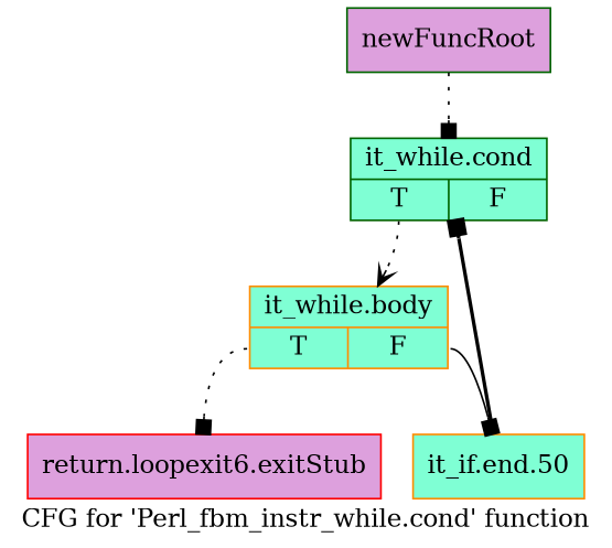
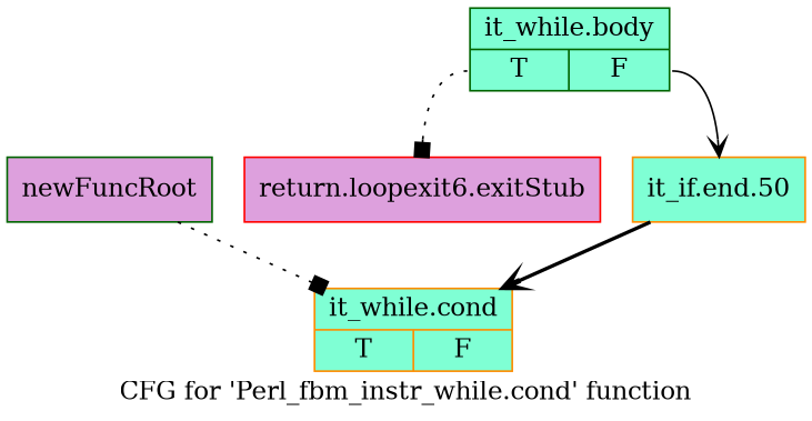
  digraph {
    label="CFG for 'Perl_fbm_instr_while.cond' function"
    node [color=darkgreen fillcolor=aquamarine shape=record style=filled]
    edge [arrowhead=box style=dotted]
    n1 [fillcolor=plum label="{newFuncRoot}"]
-   n2 [label="{it_while.cond|{<s0>T|<s1>F}}"]
-   n3 [color=darkorange label="{it_while.body|{<s0>T|<s1>F}}"]
+   n2 [color=darkorange label="{it_while.cond|{<s0>T|<s1>F}}"]
+   n3 [label="{it_while.body|{<s0>T|<s1>F}}"]
    n4 [color=red fillcolor=plum label="{return.loopexit6.exitStub}"]
    n5 [color=darkorange label="{it_if.end.50}"]
    n1 -> n2
-   n2 -> n3 [arrowhead=vee tailport=s0]
    n3 -> n4 [tailport=s0]
-   n3 -> n5 [style=solid tailport=s1]
-   n5 -> n2 [style=bold]
+   n3 -> n5 [arrowhead=vee style=solid tailport=s1]
+   n5 -> n2 [arrowhead=vee style=bold]
  }
